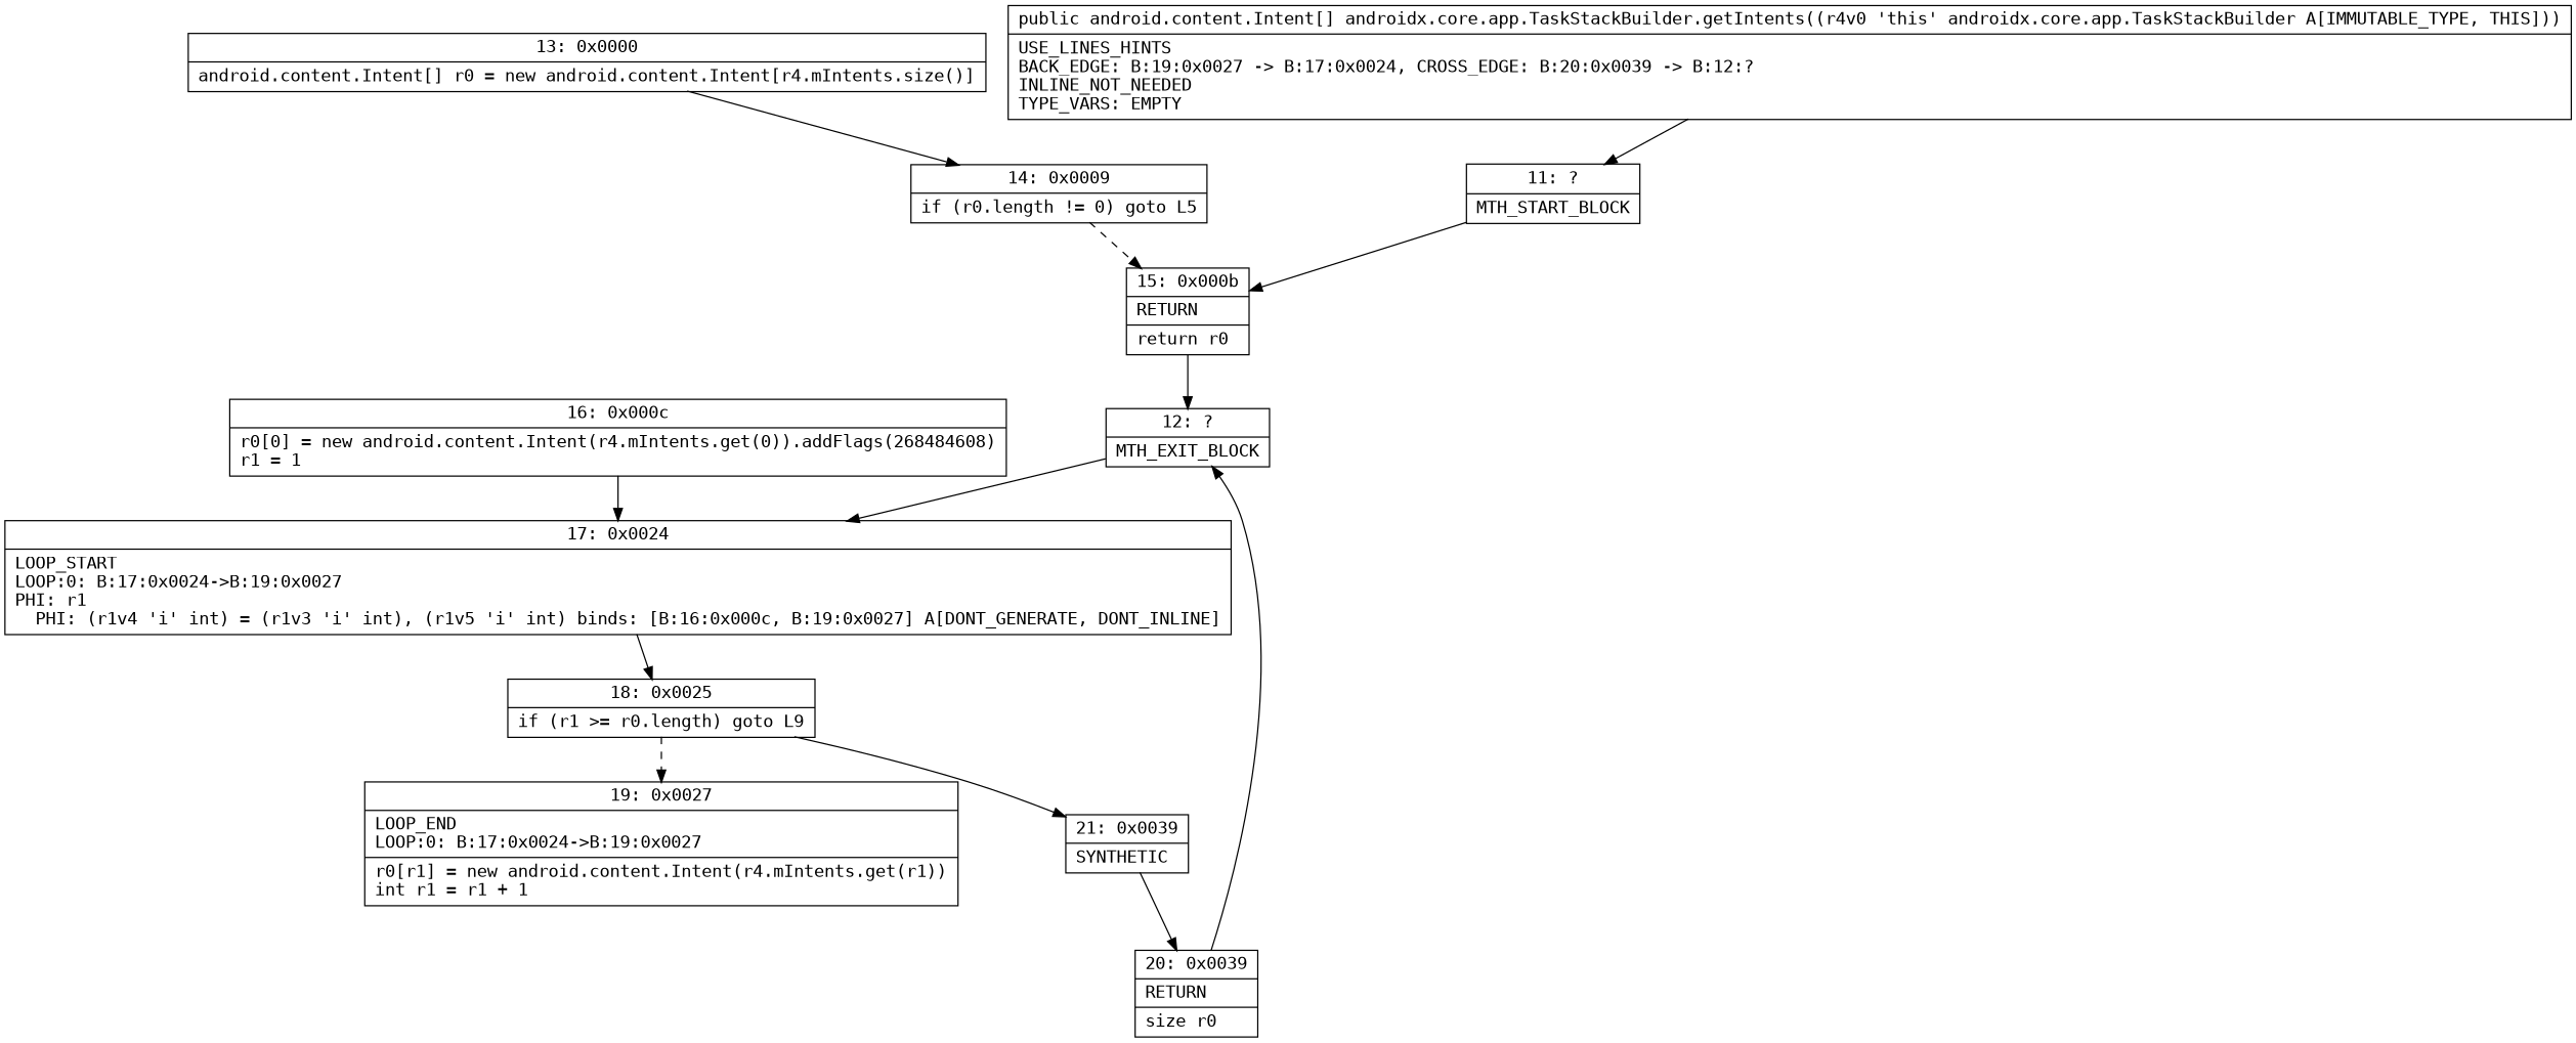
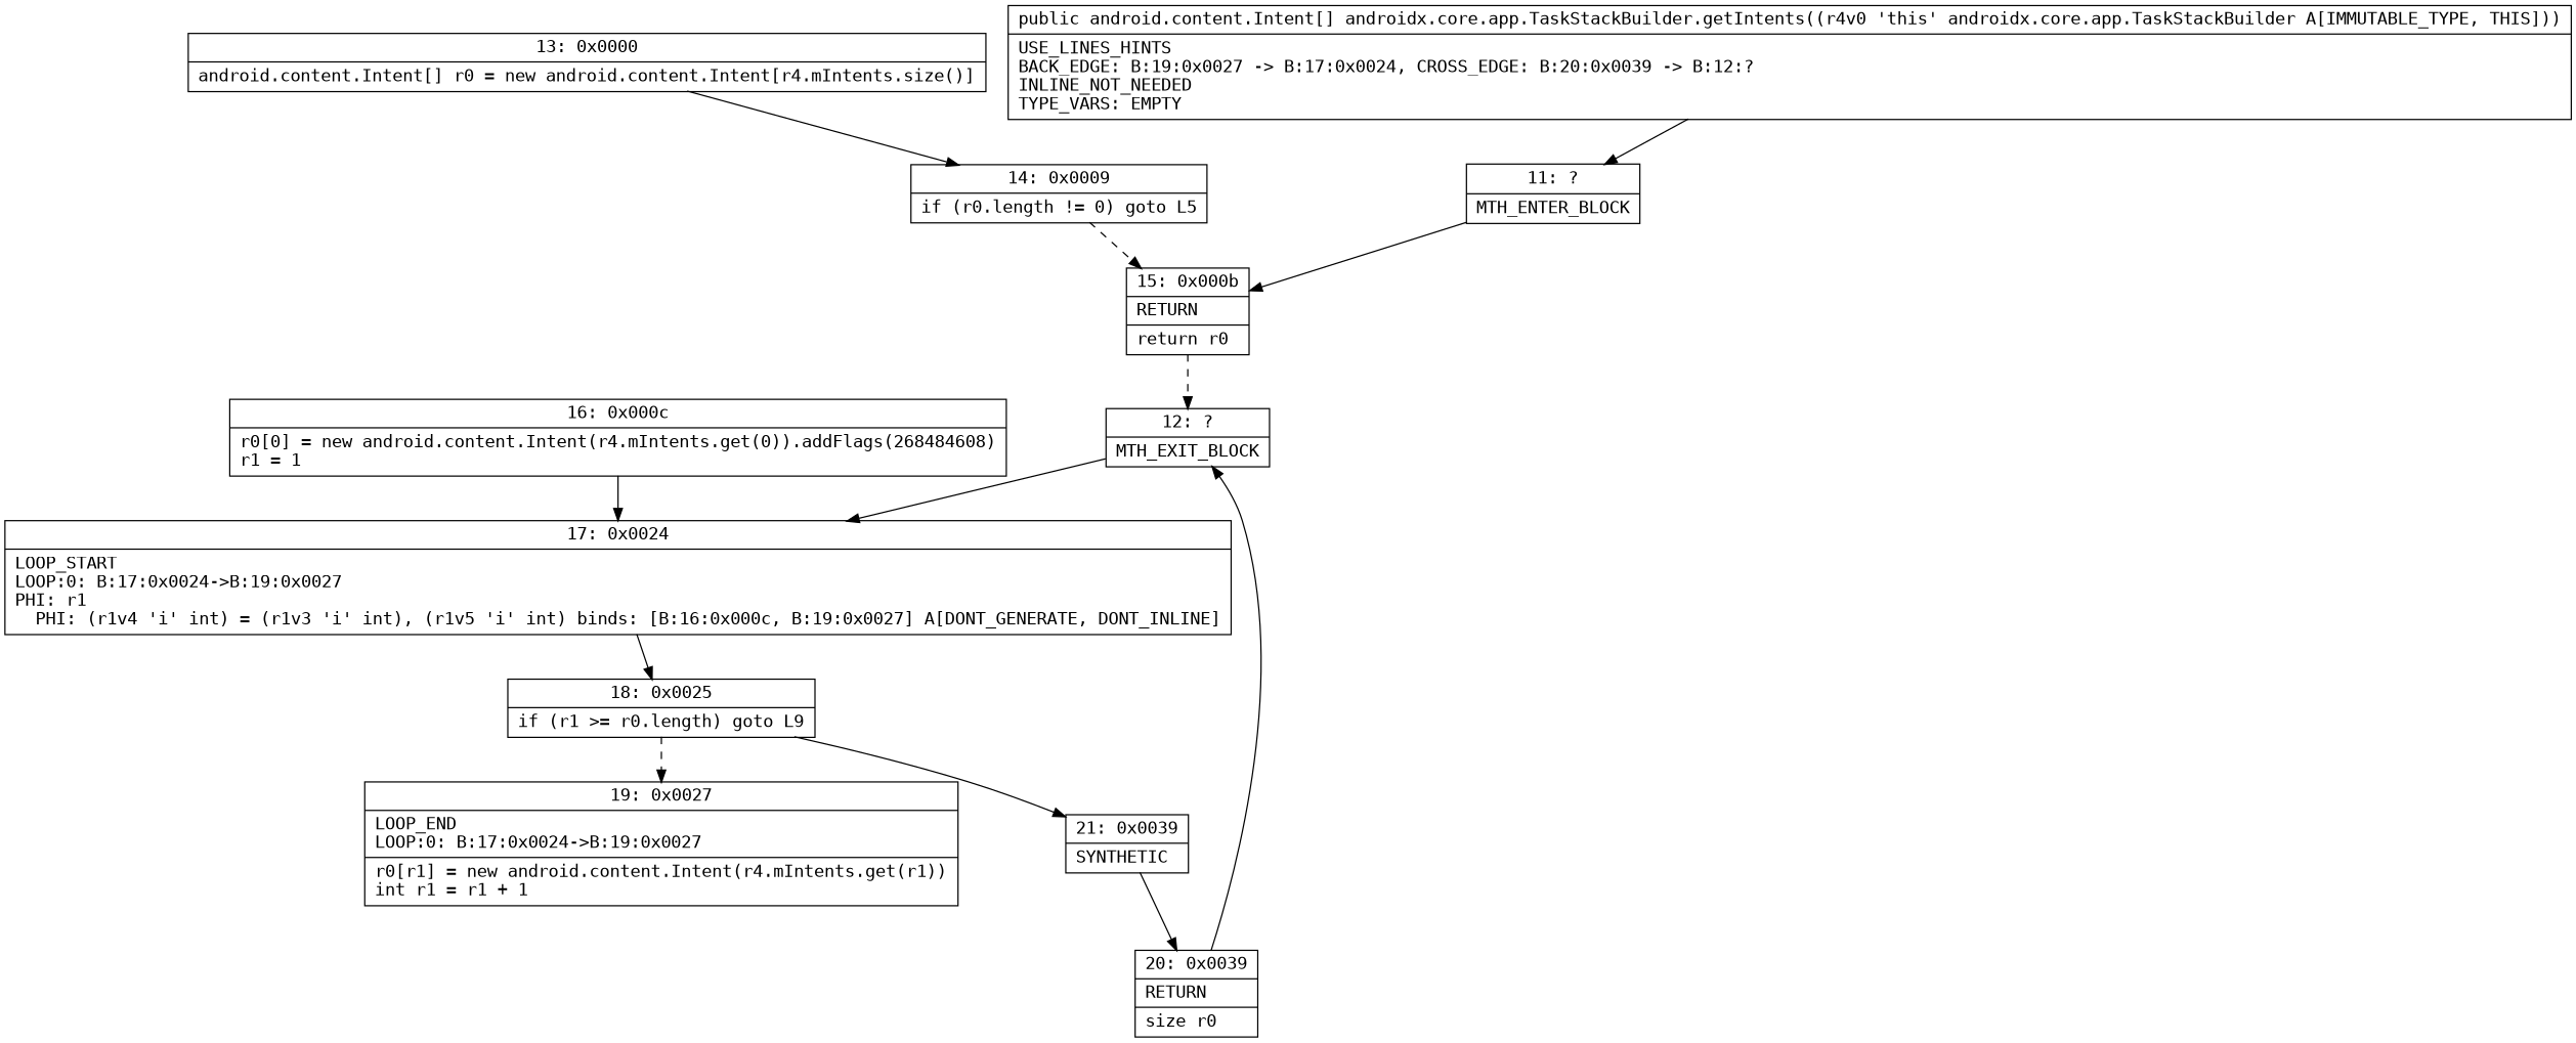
  digraph {
    fontname="DejaVu Sans Mono"
    node [fontname="DejaVu Sans Mono" shape=record]
    edge [fontname="DejaVu Sans Mono"]
-   n1 [label="{11\:\ ?|MTH_START_BLOCK\l}"]
+   n1 [label="{11\:\ ?|MTH_ENTER_BLOCK\l}"]
    n2 [label="{15\:\ 0x000b|RETURN\l|return r0\l}"]
    n3 [label="{13\:\ 0x0000|android.content.Intent[] r0 = new android.content.Intent[r4.mIntents.size()]\l}"]
    n4 [label="{14\:\ 0x0009|if (r0.length != 0) goto L5\l}"]
    n5 [label="{12\:\ ?|MTH_EXIT_BLOCK\l}"]
    n6 [label="{16\:\ 0x000c|r0[0] = new android.content.Intent(r4.mIntents.get(0)).addFlags(268484608)\lr1 = 1\l}"]
    n7 [label="{17\:\ 0x0024|LOOP_START\lLOOP:0: B:17:0x0024\-\>B:19:0x0027\lPHI: r1 \l  PHI: (r1v4 'i' int) = (r1v3 'i' int), (r1v5 'i' int) binds: [B:16:0x000c, B:19:0x0027] A[DONT_GENERATE, DONT_INLINE]\l}"]
    n8 [label="{18\:\ 0x0025|if (r1 \>= r0.length) goto L9\l}"]
    n9 [label="{19\:\ 0x0027|LOOP_END\lLOOP:0: B:17:0x0024\-\>B:19:0x0027\l|r0[r1] = new android.content.Intent(r4.mIntents.get(r1))\lint r1 = r1 + 1\l}"]
    n10 [label="{21\:\ 0x0039|SYNTHETIC\l}"]
    n11 [label="{20\:\ 0x0039|RETURN\l|size r0\l}"]
    n12 [label="{public android.content.Intent[] androidx.core.app.TaskStackBuilder.getIntents((r4v0 'this' androidx.core.app.TaskStackBuilder A[IMMUTABLE_TYPE, THIS]))  | USE_LINES_HINTS\lBACK_EDGE: B:19:0x0027 \-\> B:17:0x0024, CROSS_EDGE: B:20:0x0039 \-\> B:12:?\lINLINE_NOT_NEEDED\lTYPE_VARS: EMPTY\l}"]
    n1 -> n2
-   n2 -> n5
+   n2 -> n5 [style=dashed]
    n3 -> n4
    n4 -> n2 [style=dashed]
    n5 -> n7
    n6 -> n7
    n7 -> n8
    n8 -> n9 [style=dashed]
    n8 -> n10
    n10 -> n11
    n11 -> n5
    n12 -> n1
  }
